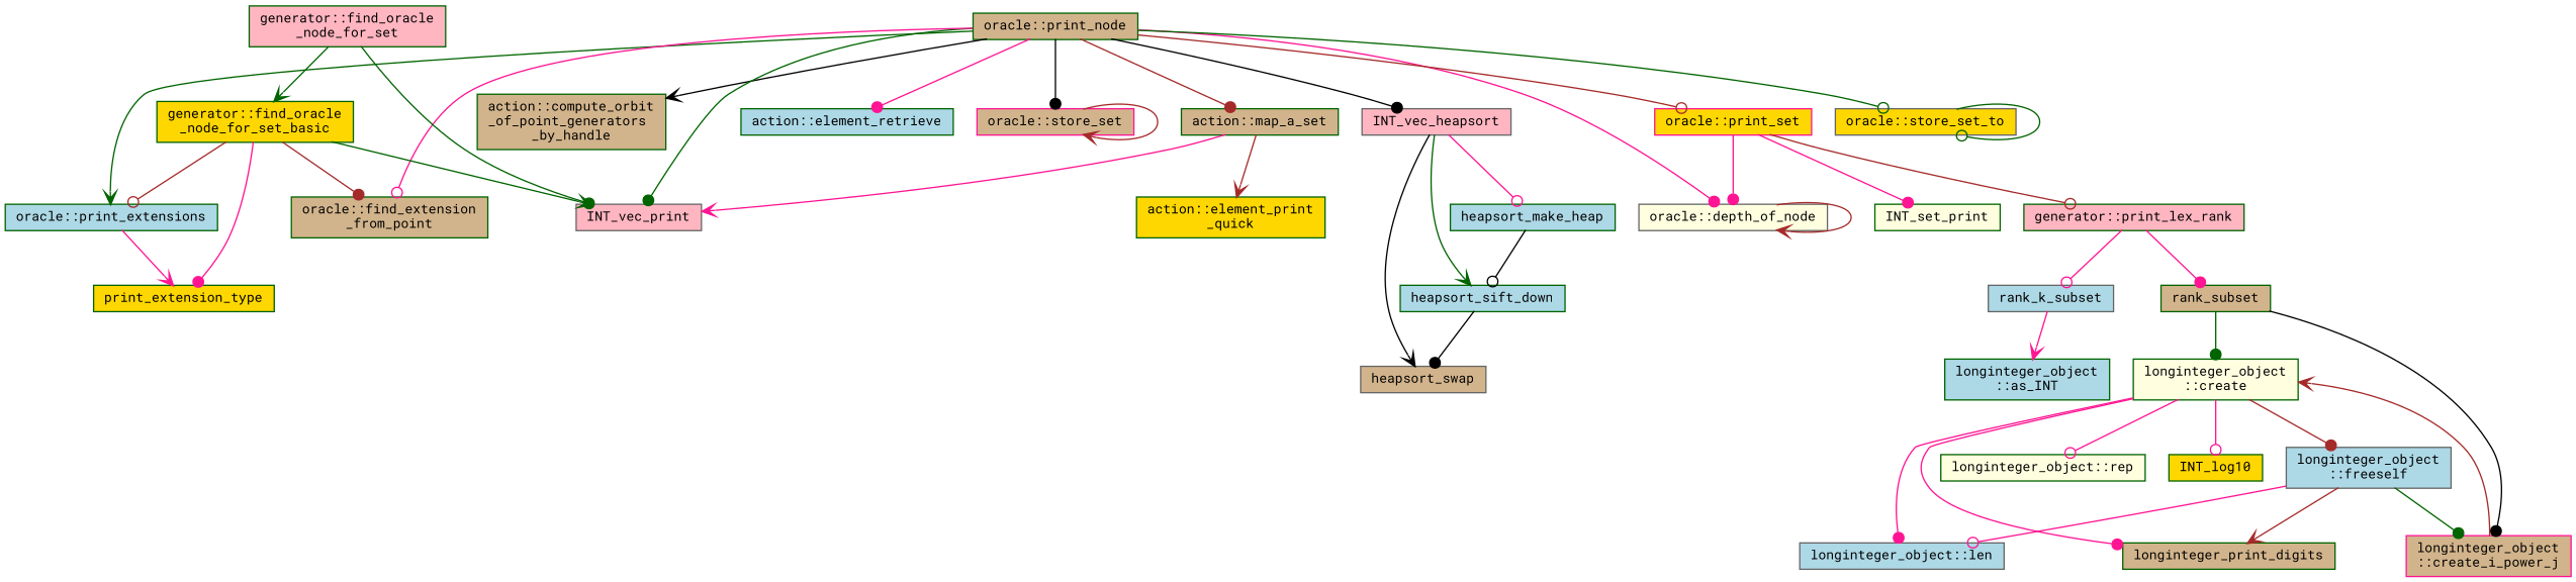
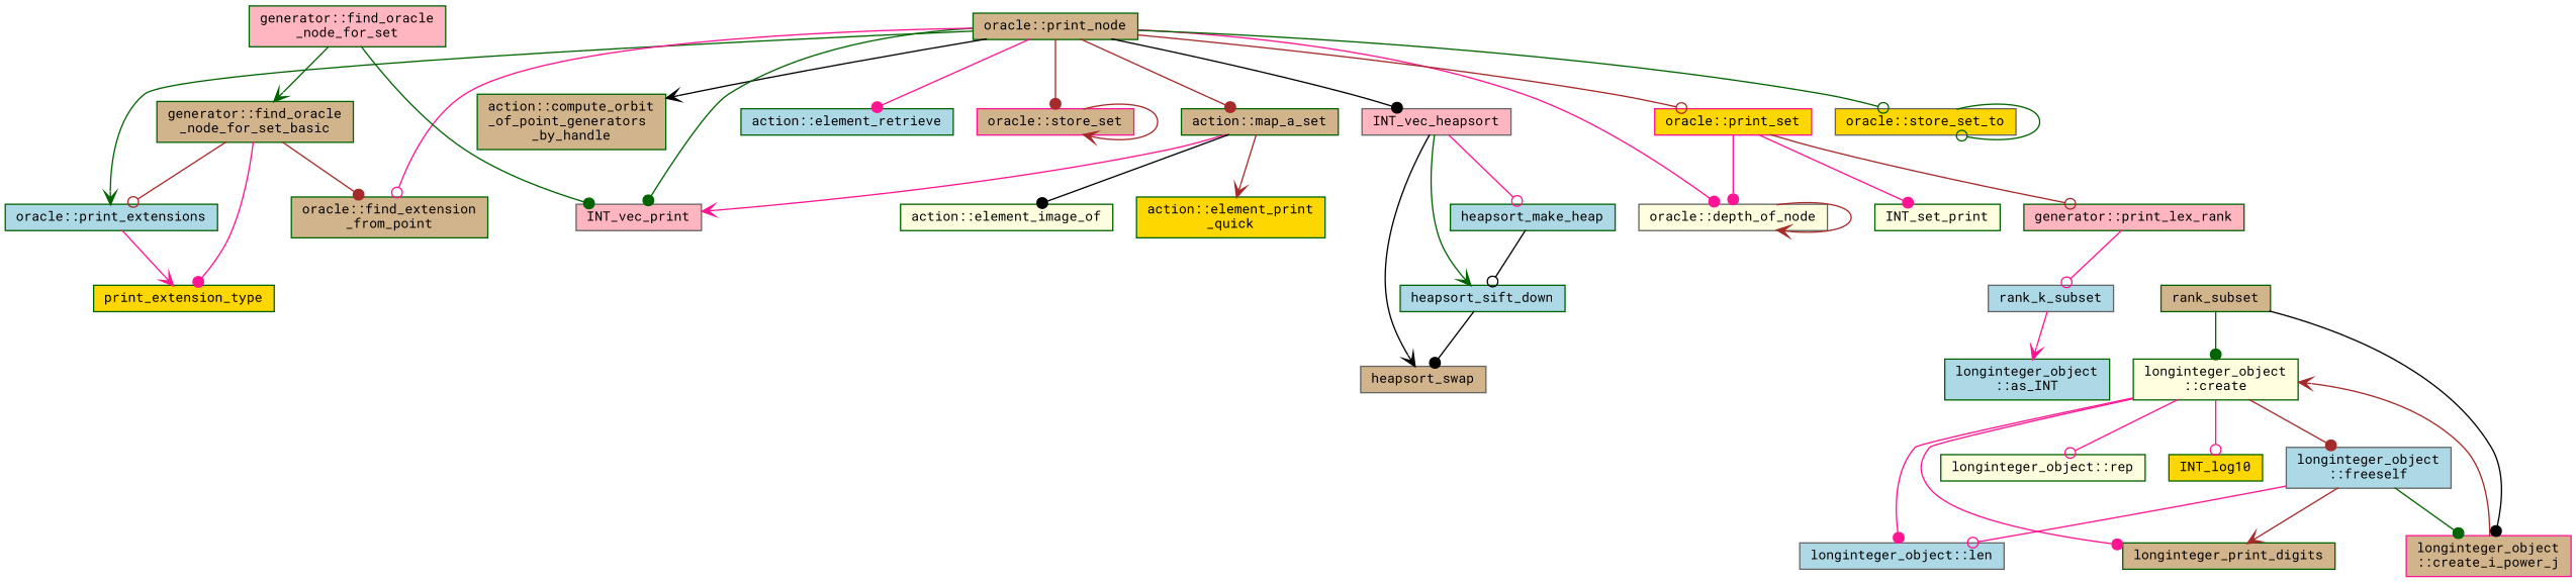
  digraph {
    fontname="Roboto Mono"
    rankdir=TB
    node [color=darkgreen fillcolor=tan fontname="Roboto Mono" fontsize=10 shape=record style=filled]
    edge [arrowhead=dot color=deeppink fontname="Roboto Mono" fontsize=10 labelfontname=Helvetica labelfontsize=10 style=solid]
    n1 [fontcolor=black height=0.2 label="oracle::print_node" width=0.4]
    n2 [color=gray40 fillcolor=lightyellow height=0.2 label="oracle::depth_of_node" width=0.4]
    n3 [color=deeppink fillcolor=gold height=0.2 label="oracle::print_set" width=0.4]
    n4 [color=gray40 fillcolor=gold height=0.2 label="oracle::store_set_to" width=0.4]
    n5 [fillcolor=lightblue height=0.2 label="oracle::print_extensions" width=0.4]
    n6 [height=0.2 label="action::compute_orbit\l_of_point_generators\l_by_handle" width=0.4]
    n7 [color=gray40 fillcolor=lightpink height=0.2 label=INT_vec_heapsort width=0.4]
    n8 [fillcolor=lightblue height=0.2 label="action::element_retrieve" width=0.4]
    n9 [color=deeppink height=0.2 label="oracle::store_set" width=0.4]
    n10 [height=0.2 label="action::map_a_set" width=0.4]
    n11 [color=gray40 fillcolor=lightpink height=0.2 label=INT_vec_print width=0.4]
    n12 [height=0.2 label="oracle::find_extension\l_from_point" width=0.4]
    n13 [fillcolor=lightyellow height=0.2 label=INT_set_print width=0.4]
    n14 [fillcolor=lightpink height=0.2 label="generator::print_lex_rank" width=0.4]
    n15 [fillcolor=gold height=0.2 label=print_extension_type width=0.4]
    n16 [fillcolor=lightblue height=0.2 label=heapsort_make_heap width=0.4]
    n17 [fillcolor=lightblue height=0.2 label=heapsort_sift_down width=0.4]
    n18 [color=gray40 height=0.2 label=heapsort_swap width=0.4]
    n19 [fillcolor=gold height=0.2 label="action::element_print\l_quick" width=0.4]
+   n20 [fillcolor=lightyellow height=0.2 label="action::element_image_of" width=0.4]
    n21 [fillcolor=lightpink height=0.2 label="generator::find_oracle\l_node_for_set" width=0.4]
-   n22 [fillcolor=gold height=0.2 label="generator::find_oracle\l_node_for_set_basic" width=0.4]
+   n22 [height=0.2 label="generator::find_oracle\l_node_for_set_basic" width=0.4]
    n23 [height=0.2 label=rank_subset width=0.4]
    n24 [color=gray40 fillcolor=lightblue height=0.2 label=rank_k_subset width=0.4]
    n25 [fillcolor=lightyellow height=0.2 label="longinteger_object\l::create" width=0.4]
    n26 [color=deeppink height=0.2 label="longinteger_object\l::create_i_power_j" width=0.4]
    n27 [fillcolor=lightblue height=0.2 label="longinteger_object\l::as_INT" width=0.4]
    n28 [color=gray40 fillcolor=lightblue height=0.2 label="longinteger_object\l::freeself" width=0.4]
    n29 [height=0.2 label=longinteger_print_digits width=0.4]
    n30 [fillcolor=lightyellow height=0.2 label="longinteger_object::rep" width=0.4]
    n31 [color=gray40 fillcolor=lightblue height=0.2 label="longinteger_object::len" width=0.4]
    n32 [fillcolor=gold height=0.2 label=INT_log10 width=0.4]
    n1 -> n2
    n1 -> n3 [arrowhead=odot color=brown]
    n1 -> n4 [arrowhead=odot color=darkgreen]
    n1 -> n5 [arrowhead=vee color=darkgreen]
    n1 -> n6 [arrowhead=vee color=black]
    n1 -> n7 [color=black]
    n1 -> n8
-   n1 -> n9 [color=black]
+   n1 -> n9 [color=brown]
    n1 -> n10 [color=brown]
    n1 -> n11 [color=darkgreen]
    n1 -> n12 [arrowhead=odot]
    n2 -> n2 [arrowhead=vee color=brown]
    n3 -> n2
    n3 -> n13
    n3 -> n14 [arrowhead=odot color=brown]
    n4 -> n4 [arrowhead=odot color=darkgreen]
    n5 -> n15 [arrowhead=vee]
    n7 -> n16 [arrowhead=odot]
    n7 -> n17 [arrowhead=vee color=darkgreen]
    n7 -> n18 [arrowhead=vee color=black]
    n9 -> n9 [arrowhead=vee color=brown]
    n10 -> n11 [arrowhead=vee]
    n10 -> n19 [arrowhead=vee color=brown]
-   n14 -> n23
+   n10 -> n20 [color=black]
    n14 -> n24 [arrowhead=odot]
    n16 -> n17 [arrowhead=odot color=black]
    n17 -> n18 [color=black]
    n21 -> n11 [color=darkgreen]
    n21 -> n22 [arrowhead=vee color=darkgreen]
    n22 -> n5 [arrowhead=odot color=brown]
-   n22 -> n11 [arrowhead=vee color=darkgreen]
    n22 -> n12 [color=brown]
    n22 -> n15
    n23 -> n25 [color=darkgreen]
    n23 -> n26 [color=black]
    n24 -> n27 [arrowhead=vee]
    n25 -> n28 [color=brown]
    n25 -> n29
    n25 -> n30 [arrowhead=odot]
    n25 -> n31
    n25 -> n32 [arrowhead=odot]
    n26 -> n25 [arrowhead=vee color=brown]
    n28 -> n26 [color=darkgreen]
    n28 -> n29 [arrowhead=vee color=brown]
    n28 -> n31 [arrowhead=odot]
  }
